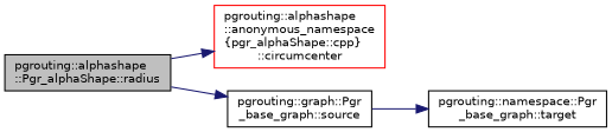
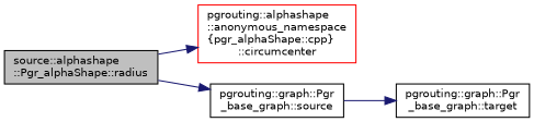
  digraph {
    rankdir=LR
    node [color=black fillcolor=white fontname=Helvetica fontsize=10 shape=record style=filled]
    edge [color=midnightblue fontname=Helvetica fontsize=10 labelfontname=Helvetica labelfontsize=10 style=solid]
-   n1 [fillcolor=grey75 fontcolor=black height=0.2 label="pgrouting::alphashape\l::Pgr_alphaShape::radius" width=0.4]
+   n1 [fillcolor=grey75 fontcolor=black height=0.2 label="source::alphashape\l::Pgr_alphaShape::radius" width=0.4]
    n2 [color=red height=0.2 label="pgrouting::alphashape\l::anonymous_namespace\l\{pgr_alphaShape::cpp\}\l::circumcenter" width=0.4]
    n3 [height=0.2 label="pgrouting::graph::Pgr\l_base_graph::source" width=0.4]
-   n4 [height=0.2 label="pgrouting::namespace::Pgr\l_base_graph::target" width=0.4]
+   n4 [height=0.2 label="pgrouting::graph::Pgr\l_base_graph::target" width=0.4]
    n1 -> n2
    n1 -> n3
    n3 -> n4
  }
